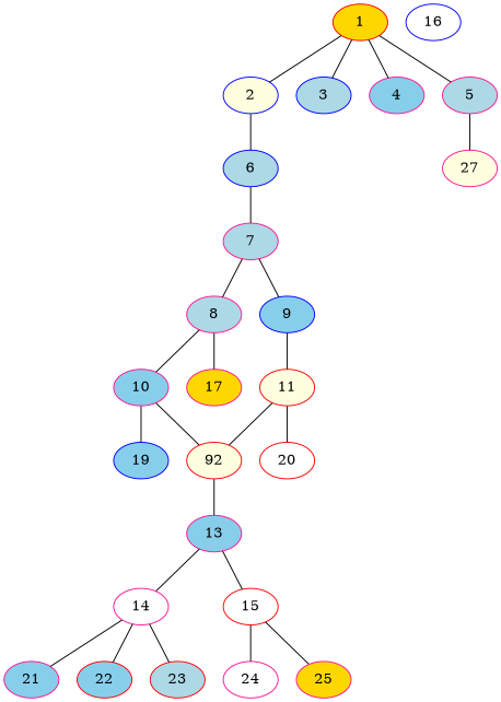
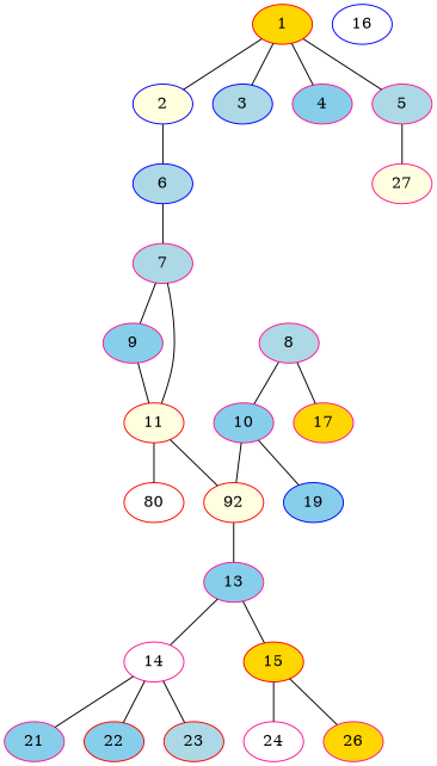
  graph {
    node [chem=H color=deeppink fillcolor=skyblue style=filled]
    edge [valence=1]
    1 [chem=S color=red fillcolor=gold]
    2 [chem=N color=blue fillcolor=lightyellow]
    3 [chem=O color=blue fillcolor=lightblue]
    4 [chem=O]
    5 [chem=O fillcolor=lightblue]
    6 [chem=N color=blue fillcolor=lightblue]
    27 [fillcolor=lightyellow]
    7 [chem=C fillcolor=lightblue]
    8 [chem=C fillcolor=lightblue]
-   9 [chem=C color=blue]
+   9 [chem=C]
    10 [chem=C]
    17 [fillcolor=gold]
    11 [chem=C color=red fillcolor=lightyellow]
    n14 [chem=C color=red fillcolor=lightyellow label=92]
    19 [color=blue]
-   20 [color=red fillcolor=white]
+   20 [color=red fillcolor=white label=80]
    13 [chem=N]
    14 [chem=C fillcolor=white]
-   15 [chem=C color=red fillcolor=white]
+   15 [chem=C color=red fillcolor=gold]
    21
    22 [color=red]
    23 [color=red fillcolor=lightblue]
    24 [fillcolor=white]
-   26 [fillcolor=gold label=25]
+   26 [fillcolor=gold]
    16 [chem=Na color=blue fillcolor=white]
    1 -- 2
    1 -- 3 [valence=2]
    1 -- 4 [valence=2]
    1 -- 5
    2 -- 6 [valence=2]
    5 -- 27
    6 -- 7
-   7 -- 8
+   7 -- 11
    7 -- 9 [valence=2]
    8 -- 10 [valence=2]
    8 -- 17
    9 -- 11
    10 -- n14
    10 -- 19
    11 -- n14 [valence=2]
    11 -- 20
    n14 -- 13
    13 -- 14
    13 -- 15
    14 -- 21
    14 -- 22
    14 -- 23
    15 -- 24
    15 -- 26
  }
